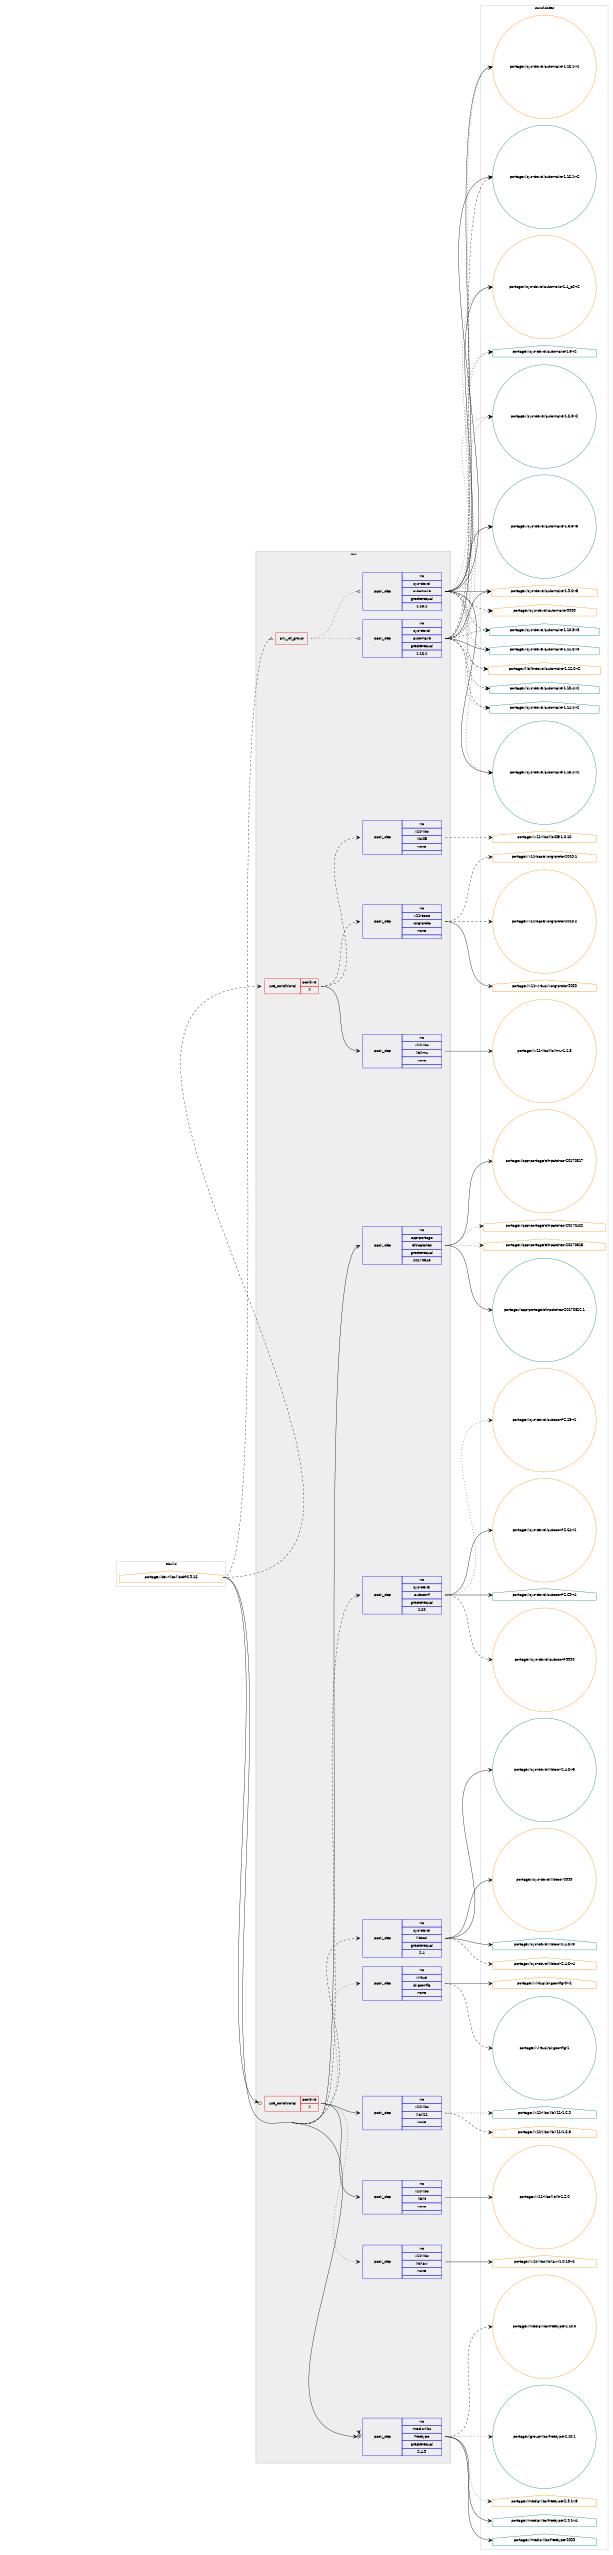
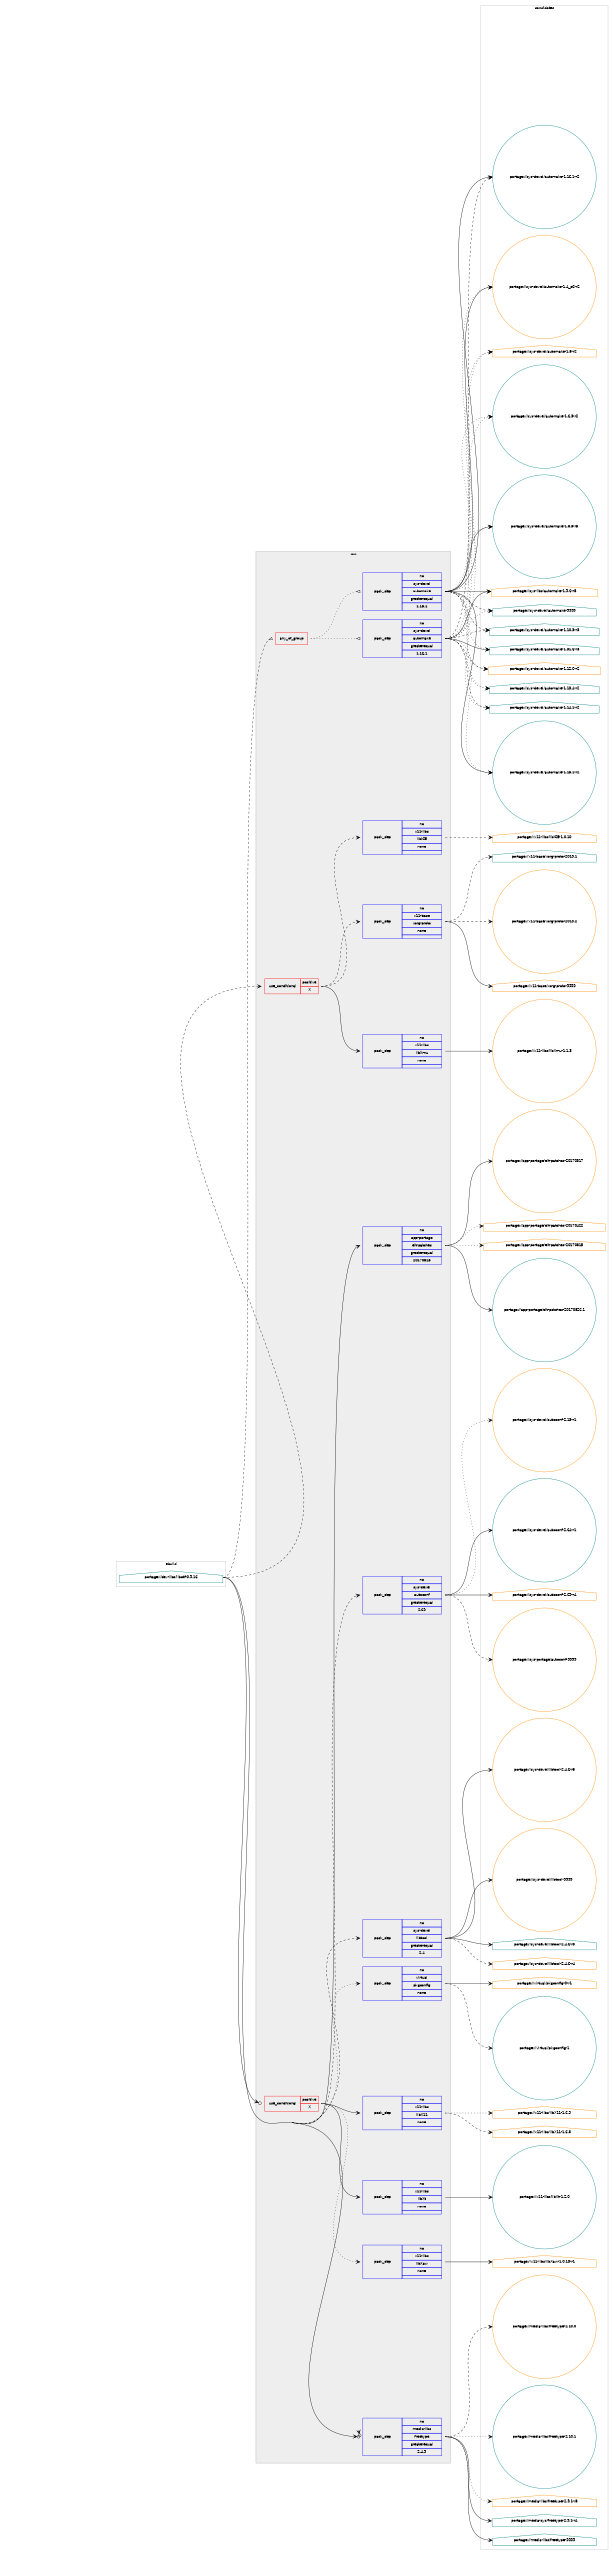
  digraph {
    compound=true
    concentrate=true
    fontname=Helvetica
    fontsize=10
    newrank=true
    rankdir=LR
    ranksep=1.5
    node [color=darkorange fontname=Helvetica fontsize=10 shape=house]
    edge [arrowhead=vee headport=w style=solid tailport=e weight=100]
-   n1 [label="portage://dev-libs/libotf-0.9.16" width=4]
+   n1 [color=teal label="portage://dev-libs/libotf-0.9.16" width=4]
    n2 [color=blue label=<<TABLE BORDER="0" CELLBORDER="1" CELLSPACING="0" CELLPADDING="4" WIDTH="220"><TR><TD ROWSPAN="6" CELLPADDING="30">pack_dep</TD></TR><TR><TD WIDTH="110">no</TD></TR><TR><TD>sys-devel</TD></TR><TR><TD>automake</TD></TR><TR><TD>greaterequal</TD></TR><TR><TD>1.16.1</TD></TR></TABLE>> shape=none]
    n3 [color=blue label=<<TABLE BORDER="0" CELLBORDER="1" CELLSPACING="0" CELLPADDING="4" WIDTH="220"><TR><TD ROWSPAN="6" CELLPADDING="30">pack_dep</TD></TR><TR><TD WIDTH="110">no</TD></TR><TR><TD>sys-devel</TD></TR><TR><TD>automake</TD></TR><TR><TD>greaterequal</TD></TR><TR><TD>1.15.1</TD></TR></TABLE>> shape=none]
    n4 [color=red label=<<TABLE BORDER="0" CELLBORDER="1" CELLSPACING="0" CELLPADDING="4"><TR><TD CELLPADDING="10">any_of_group</TD></TR></TABLE>> shape=none]
    n5 [color=blue label=<<TABLE BORDER="0" CELLBORDER="1" CELLSPACING="0" CELLPADDING="4" WIDTH="220"><TR><TD ROWSPAN="6" CELLPADDING="30">pack_dep</TD></TR><TR><TD WIDTH="110">no</TD></TR><TR><TD>x11-base</TD></TR><TR><TD>xorg-proto</TD></TR><TR><TD>none</TD></TR><TR><TD></TD></TR></TABLE>> shape=none]
    n6 [color=blue label=<<TABLE BORDER="0" CELLBORDER="1" CELLSPACING="0" CELLPADDING="4" WIDTH="220"><TR><TD ROWSPAN="6" CELLPADDING="30">pack_dep</TD></TR><TR><TD WIDTH="110">no</TD></TR><TR><TD>x11-libs</TD></TR><TR><TD>libICE</TD></TR><TR><TD>none</TD></TR><TR><TD></TD></TR></TABLE>> shape=none]
    n7 [color=blue label=<<TABLE BORDER="0" CELLBORDER="1" CELLSPACING="0" CELLPADDING="4" WIDTH="220"><TR><TD ROWSPAN="6" CELLPADDING="30">pack_dep</TD></TR><TR><TD WIDTH="110">no</TD></TR><TR><TD>x11-libs</TD></TR><TR><TD>libXmu</TD></TR><TR><TD>none</TD></TR><TR><TD></TD></TR></TABLE>> shape=none]
    n8 [color=red label=<<TABLE BORDER="0" CELLBORDER="1" CELLSPACING="0" CELLPADDING="4"><TR><TD ROWSPAN="3" CELLPADDING="10">use_conditional</TD></TR><TR><TD>positive</TD></TR><TR><TD>X</TD></TR></TABLE>> shape=none]
    n9 [color=blue label=<<TABLE BORDER="0" CELLBORDER="1" CELLSPACING="0" CELLPADDING="4" WIDTH="220"><TR><TD ROWSPAN="6" CELLPADDING="30">pack_dep</TD></TR><TR><TD WIDTH="110">no</TD></TR><TR><TD>app-portage</TD></TR><TR><TD>elt-patches</TD></TR><TR><TD>greaterequal</TD></TR><TR><TD>20170815</TD></TR></TABLE>> shape=none]
    n10 [color=blue label=<<TABLE BORDER="0" CELLBORDER="1" CELLSPACING="0" CELLPADDING="4" WIDTH="220"><TR><TD ROWSPAN="6" CELLPADDING="30">pack_dep</TD></TR><TR><TD WIDTH="110">no</TD></TR><TR><TD>sys-devel</TD></TR><TR><TD>autoconf</TD></TR><TR><TD>greaterequal</TD></TR><TR><TD>2.69</TD></TR></TABLE>> shape=none]
    n11 [color=blue label=<<TABLE BORDER="0" CELLBORDER="1" CELLSPACING="0" CELLPADDING="4" WIDTH="220"><TR><TD ROWSPAN="6" CELLPADDING="30">pack_dep</TD></TR><TR><TD WIDTH="110">no</TD></TR><TR><TD>sys-devel</TD></TR><TR><TD>libtool</TD></TR><TR><TD>greaterequal</TD></TR><TR><TD>2.4</TD></TR></TABLE>> shape=none]
    n12 [color=blue label=<<TABLE BORDER="0" CELLBORDER="1" CELLSPACING="0" CELLPADDING="4" WIDTH="220"><TR><TD ROWSPAN="6" CELLPADDING="30">pack_dep</TD></TR><TR><TD WIDTH="110">no</TD></TR><TR><TD>virtual</TD></TR><TR><TD>pkgconfig</TD></TR><TR><TD>none</TD></TR><TR><TD></TD></TR></TABLE>> shape=none]
    n13 [color=blue label=<<TABLE BORDER="0" CELLBORDER="1" CELLSPACING="0" CELLPADDING="4" WIDTH="220"><TR><TD ROWSPAN="6" CELLPADDING="30">pack_dep</TD></TR><TR><TD WIDTH="110">no</TD></TR><TR><TD>x11-libs</TD></TR><TR><TD>libX11</TD></TR><TR><TD>none</TD></TR><TR><TD></TD></TR></TABLE>> shape=none]
    n14 [color=blue label=<<TABLE BORDER="0" CELLBORDER="1" CELLSPACING="0" CELLPADDING="4" WIDTH="220"><TR><TD ROWSPAN="6" CELLPADDING="30">pack_dep</TD></TR><TR><TD WIDTH="110">no</TD></TR><TR><TD>x11-libs</TD></TR><TR><TD>libXaw</TD></TR><TR><TD>none</TD></TR><TR><TD></TD></TR></TABLE>> shape=none]
    n15 [color=blue label=<<TABLE BORDER="0" CELLBORDER="1" CELLSPACING="0" CELLPADDING="4" WIDTH="220"><TR><TD ROWSPAN="6" CELLPADDING="30">pack_dep</TD></TR><TR><TD WIDTH="110">no</TD></TR><TR><TD>x11-libs</TD></TR><TR><TD>libXt</TD></TR><TR><TD>none</TD></TR><TR><TD></TD></TR></TABLE>> shape=none]
    n16 [color=red label=<<TABLE BORDER="0" CELLBORDER="1" CELLSPACING="0" CELLPADDING="4"><TR><TD ROWSPAN="3" CELLPADDING="10">use_conditional</TD></TR><TR><TD>positive</TD></TR><TR><TD>X</TD></TR></TABLE>> shape=none]
    n17 [color=blue label=<<TABLE BORDER="0" CELLBORDER="1" CELLSPACING="0" CELLPADDING="4" WIDTH="220"><TR><TD ROWSPAN="6" CELLPADDING="30">pack_dep</TD></TR><TR><TD WIDTH="110">no</TD></TR><TR><TD>media-libs</TD></TR><TR><TD>freetype</TD></TR><TR><TD>greaterequal</TD></TR><TR><TD>2.4.9</TD></TR></TABLE>> shape=none]
    n18 [color=teal label="portage://sys-devel/automake-1.10.3-r3" width=4]
-   n19 [color=teal label="portage://sys-devel/automake-1.11.6-r3" width=4]
-   n20 [label="portage://libXt-devel/automake-1.12.6-r2" width=4]
+   n19 [color=teal label="portage://sys-devel/automake-1.31.6-r3" width=4]
+   n20 [label="portage://sys-devel/automake-1.12.6-r2" width=4]
    n21 [color=teal label="portage://sys-devel/automake-1.13.4-r2" width=4]
    n22 [color=teal label="portage://sys-devel/automake-1.14.1-r2" width=4]
    n23 [color=teal label="portage://sys-devel/automake-1.15.1-r2" shape=circle width=4]
-   n24 [label="portage://sys-devel/automake-1.16.1-r1" shape=circle width=4]
    n25 [color=teal label="portage://sys-devel/automake-1.16.1-r2" shape=circle width=4]
    n26 [label="portage://sys-devel/automake-1.4_p6-r2" shape=circle width=4]
-   n27 [color=teal label="portage://sys-devel/automake-1.5-r2" width=4]
+   n27 [label="portage://sys-devel/automake-1.5-r2" width=4]
    n28 [color=teal label="portage://sys-devel/automake-1.6.3-r2" shape=circle width=4]
    n29 [color=teal label="portage://sys-devel/automake-1.8.5-r5" shape=circle width=4]
-   n30 [label="portage://sys-devel/automake-1.9.6-r5" width=4]
-   n31 [label="portage://sys-devel/automake-9999" width=4]
-   n32 [label="portage://x11-base/xorg-proto-2019.1" width=4]
+   n30 [label="portage://sys-libs/automake-1.9.6-r5" width=4]
+   n31 [color=teal label="portage://sys-devel/automake-9999" width=4]
+   n32 [color=teal label="portage://x11-base/xorg-proto-2019.1" width=4]
    n33 [label="portage://x11-base/xorg-proto-2019.2" shape=circle width=4]
-   n34 [label="portage://x11-virtual/xorg-proto-9999" width=4]
+   n34 [label="portage://x11-base/xorg-proto-9999" width=4]
    n35 [label="portage://x11-libs/libICE-1.0.10" width=4]
    n36 [label="portage://x11-libs/libXmu-1.1.3" shape=circle width=4]
    n37 [label="portage://app-portage/elt-patches-20170317" shape=circle width=4]
    n38 [label="portage://app-portage/elt-patches-20170422" width=4]
    n39 [label="portage://app-portage/elt-patches-20170815" width=4]
    n40 [color=teal label="portage://app-portage/elt-patches-20170826.1" shape=circle width=4]
    n41 [label="portage://sys-devel/autoconf-2.13-r1" shape=circle width=4]
-   n42 [label="portage://sys-devel/autoconf-2.64-r1" shape=circle width=4]
-   n43 [color=teal label="portage://sys-devel/autoconf-2.69-r4" width=4]
-   n44 [label="portage://sys-devel/autoconf-9999" shape=circle width=4]
+   n42 [color=teal label="portage://sys-devel/autoconf-2.64-r1" shape=circle width=4]
+   n43 [label="portage://sys-devel/autoconf-2.69-r4" width=4]
+   n44 [label="portage://sys-portage/autoconf-9999" shape=circle width=4]
    n45 [color=teal label="portage://sys-devel/libtool-2.4.6-r3" width=4]
    n46 [label="portage://sys-devel/libtool-2.4.6-r4" width=4]
-   n47 [color=teal label="portage://sys-devel/libtool-2.4.6-r5" shape=circle width=4]
+   n47 [label="portage://sys-devel/libtool-2.4.6-r5" shape=circle width=4]
    n48 [label="portage://sys-devel/libtool-9999" shape=circle width=4]
    n49 [label="portage://virtual/pkgconfig-0-r1" width=4]
    n50 [color=teal label="portage://virtual/pkgconfig-1" shape=circle width=4]
    n51 [label="portage://x11-libs/libXaw-1.0.13-r1" width=4]
    n52 [label="portage://x11-libs/libX11-1.6.8" width=4]
-   n53 [color=teal label="portage://x11-libs/libX11-1.6.9" width=4]
-   n54 [label="portage://x11-libs/libXt-1.2.0" shape=circle width=4]
+   n53 [label="portage://x11-libs/libX11-1.6.9" width=4]
+   n54 [color=teal label="portage://x11-libs/libXt-1.2.0" shape=circle width=4]
    n55 [label="portage://media-libs/freetype-2.10.0" shape=circle width=4]
-   n56 [color=teal label="portage://group-libs/freetype-2.10.1" shape=circle width=4]
+   n56 [color=teal label="portage://media-libs/freetype-2.10.1" shape=circle width=4]
    n57 [label="portage://media-libs/freetype-2.9.1-r3" width=4]
-   n58 [color=teal label="portage://media-libs/freetype-2.9.1-r4" width=4]
+   n58 [color=teal label="portage://media-sys/freetype-2.9.1-r4" width=4]
    n59 [color=teal label="portage://media-libs/freetype-9999" width=4]
    subgraph cluster_1 {
      color=gray
      label=<<i>ebuild</i>>
      rank=same
      n1
    }
    subgraph cluster_2 {
      color=gray
      label=<<i>dependencies</i>>
      subgraph cluster_3 {
        color=gray
        fillcolor="#eeeeee"
        label=<<i>compile</i>>
        style=filled
        subgraph sub_4 {
          color=gray
          fillcolor="#eeeeee"
          label=<<i>compile</i>>
          style=filled
          n4
          subgraph sub_5 {
            color=gray
            fillcolor="#eeeeee"
            label=<<i>compile</i>>
            style=filled
            n2
          }
          subgraph sub_6 {
            color=gray
            fillcolor="#eeeeee"
            label=<<i>compile</i>>
            style=filled
            n3
          }
        }
        subgraph sub_7 {
          color=gray
          fillcolor="#eeeeee"
          label=<<i>compile</i>>
          style=filled
          n8
          subgraph sub_8 {
            color=gray
            fillcolor="#eeeeee"
            label=<<i>compile</i>>
            style=filled
            n5
          }
          subgraph sub_9 {
            color=gray
            fillcolor="#eeeeee"
            label=<<i>compile</i>>
            style=filled
            n6
          }
          subgraph sub_10 {
            color=gray
            fillcolor="#eeeeee"
            label=<<i>compile</i>>
            style=filled
            n7
          }
        }
        subgraph sub_11 {
          color=gray
          fillcolor="#eeeeee"
          label=<<i>compile</i>>
          style=filled
          n9
        }
        subgraph sub_12 {
          color=gray
          fillcolor="#eeeeee"
          label=<<i>compile</i>>
          style=filled
          n10
        }
        subgraph sub_13 {
          color=gray
          fillcolor="#eeeeee"
          label=<<i>compile</i>>
          style=filled
          n11
        }
        subgraph sub_14 {
          color=gray
          fillcolor="#eeeeee"
          label=<<i>compile</i>>
          style=filled
          n12
        }
      }
      subgraph cluster_15 {
        color=gray
        fillcolor="#eeeeee"
        label=<<i>compile and run</i>>
        style=filled
        subgraph sub_16 {
          color=gray
          fillcolor="#eeeeee"
          label=<<i>compile and run</i>>
          style=filled
          n16
          subgraph sub_17 {
            color=gray
            fillcolor="#eeeeee"
            label=<<i>compile and run</i>>
            style=filled
            n13
          }
          subgraph sub_18 {
            color=gray
            fillcolor="#eeeeee"
            label=<<i>compile and run</i>>
            style=filled
            n14
          }
          subgraph sub_19 {
            color=gray
            fillcolor="#eeeeee"
            label=<<i>compile and run</i>>
            style=filled
            n15
          }
        }
        subgraph sub_20 {
          color=gray
          fillcolor="#eeeeee"
          label=<<i>compile and run</i>>
          style=filled
          n17
        }
      }
      subgraph cluster_21 {
        color=gray
        fillcolor="#eeeeee"
        label=<<i>run</i>>
        style=filled
      }
    }
    subgraph cluster_22 {
      color=gray
      label=<<i>candidates</i>>
      rank=same
      subgraph sub_23 {
        color=black
        label=<<i>candidates</i>>
        nodesep=1
        rank=same
        n18
        n19
        n20
        n21
        n22
        n23
-       n24
        n25
        n26
        n27
        n28
        n29
        n30
        n31
      }
      subgraph sub_24 {
        color=black
        label=<<i>candidates</i>>
        nodesep=1
        rank=same
        n18
        n19
        n20
        n21
        n22
        n23
-       n24
        n25
        n26
        n27
        n28
        n29
        n30
        n31
      }
      subgraph sub_25 {
        color=black
        label=<<i>candidates</i>>
        nodesep=1
        rank=same
        n32
        n33
        n34
      }
      subgraph sub_26 {
        color=black
        label=<<i>candidates</i>>
        nodesep=1
        rank=same
        n35
      }
      subgraph sub_27 {
        color=black
        label=<<i>candidates</i>>
        nodesep=1
        rank=same
        n36
      }
      subgraph sub_28 {
        color=black
        label=<<i>candidates</i>>
        nodesep=1
        rank=same
        n37
        n38
        n39
        n40
      }
      subgraph sub_29 {
        color=black
        label=<<i>candidates</i>>
        nodesep=1
        rank=same
        n41
        n42
        n43
        n44
      }
      subgraph sub_30 {
        color=black
        label=<<i>candidates</i>>
        nodesep=1
        rank=same
        n45
        n46
        n47
        n48
      }
      subgraph sub_31 {
        color=black
        label=<<i>candidates</i>>
        nodesep=1
        rank=same
        n49
        n50
      }
      subgraph sub_32 {
        color=black
        label=<<i>candidates</i>>
        nodesep=1
        rank=same
        n51
      }
      subgraph sub_33 {
        color=black
        label=<<i>candidates</i>>
        nodesep=1
        rank=same
        n52
        n53
      }
      subgraph sub_34 {
        color=black
        label=<<i>candidates</i>>
        nodesep=1
        rank=same
        n54
      }
      subgraph sub_35 {
        color=black
        label=<<i>candidates</i>>
        nodesep=1
        rank=same
        n55
        n56
        n57
        n58
        n59
      }
    }
    n1 -> n4 [arrowhead=oinv style=dashed weight=20]
    n1 -> n8 [style=dashed weight=20]
    n1 -> n9 [weight=20]
    n1 -> n10 [style=dashed weight=20]
    n1 -> n11 [style=dashed weight=20]
    n1 -> n12 [style=dotted weight=20]
    n1 -> n16 [arrowhead=odotvee weight=20]
    n1 -> n17 [arrowhead=odotvee weight=20]
    n2 -> n18 [style=dashed]
    n2 -> n19
    n2 -> n20 [style=dashed]
    n2 -> n21 [style=dotted]
    n2 -> n22 [style=dashed]
    n2 -> n23 [style=dotted]
-   n2 -> n24
    n2 -> n25 [style=dashed]
    n2 -> n26 [style=dotted]
    n2 -> n27 [style=dotted]
    n2 -> n28 [style=dotted]
    n2 -> n29 [style=dotted]
    n2 -> n30
    n2 -> n31 [style=dotted]
    n3 -> n18 [style=dashed]
    n3 -> n19 [style=dotted]
    n3 -> n20 [style=dotted]
    n3 -> n21 [style=dotted]
    n3 -> n22 [style=dotted]
    n3 -> n23
-   n3 -> n24 [style=dotted]
    n3 -> n25
    n3 -> n26
    n3 -> n27 [style=dotted]
    n3 -> n28 [style=dotted]
    n3 -> n29
    n3 -> n30
    n3 -> n31 [style=dashed]
    n4 -> n2 [arrowhead=oinv style=dotted weight=20]
    n4 -> n3 [arrowhead=oinv style=dotted weight=20]
    n5 -> n32 [style=dashed]
    n5 -> n33 [style=dashed]
    n5 -> n34
    n6 -> n35 [style=dashed]
    n7 -> n36
    n8 -> n5 [style=dashed weight=20]
    n8 -> n6 [style=dashed weight=20]
    n8 -> n7 [weight=20]
    n9 -> n37
    n9 -> n38 [style=dotted]
    n9 -> n39 [style=dotted]
    n9 -> n40
    n10 -> n41 [style=dotted]
    n10 -> n42
    n10 -> n43
    n10 -> n44 [style=dashed]
    n11 -> n45
    n11 -> n46 [style=dashed]
    n11 -> n47
    n11 -> n48
    n12 -> n49
    n12 -> n50 [style=dashed]
    n13 -> n52 [style=dashed]
    n13 -> n53 [style=dotted]
    n14 -> n51
    n15 -> n54
    n16 -> n13 [weight=20]
    n16 -> n14 [style=dotted weight=20]
    n16 -> n15 [weight=20]
    n17 -> n55 [style=dashed]
    n17 -> n56 [style=dotted]
    n17 -> n57 [style=dotted]
    n17 -> n58
    n17 -> n59
  }
